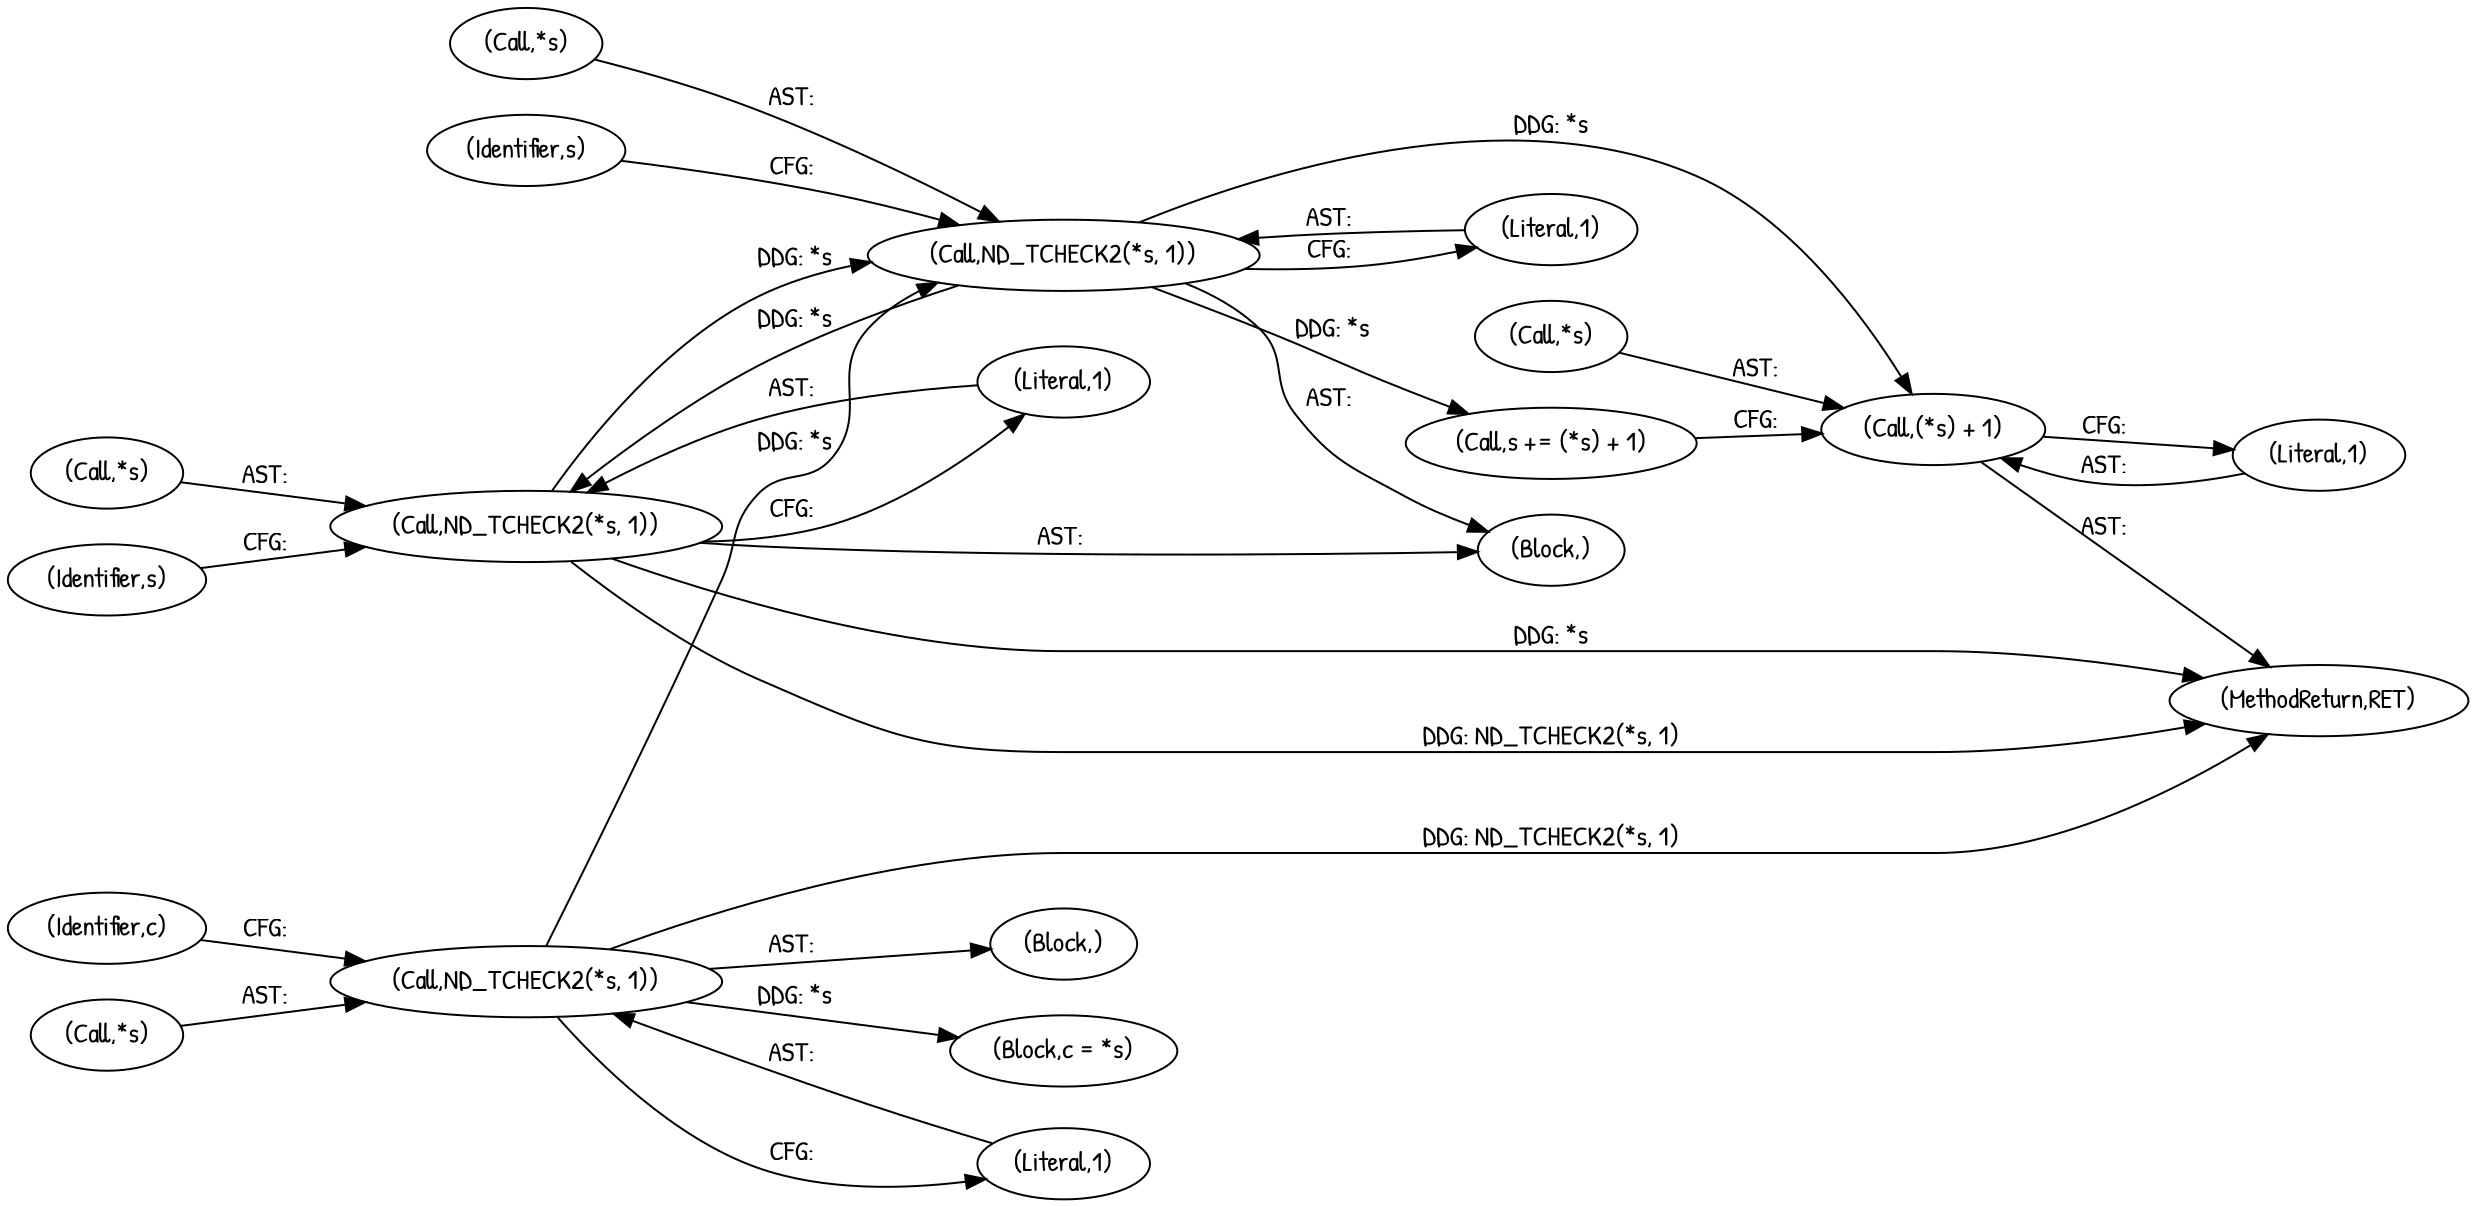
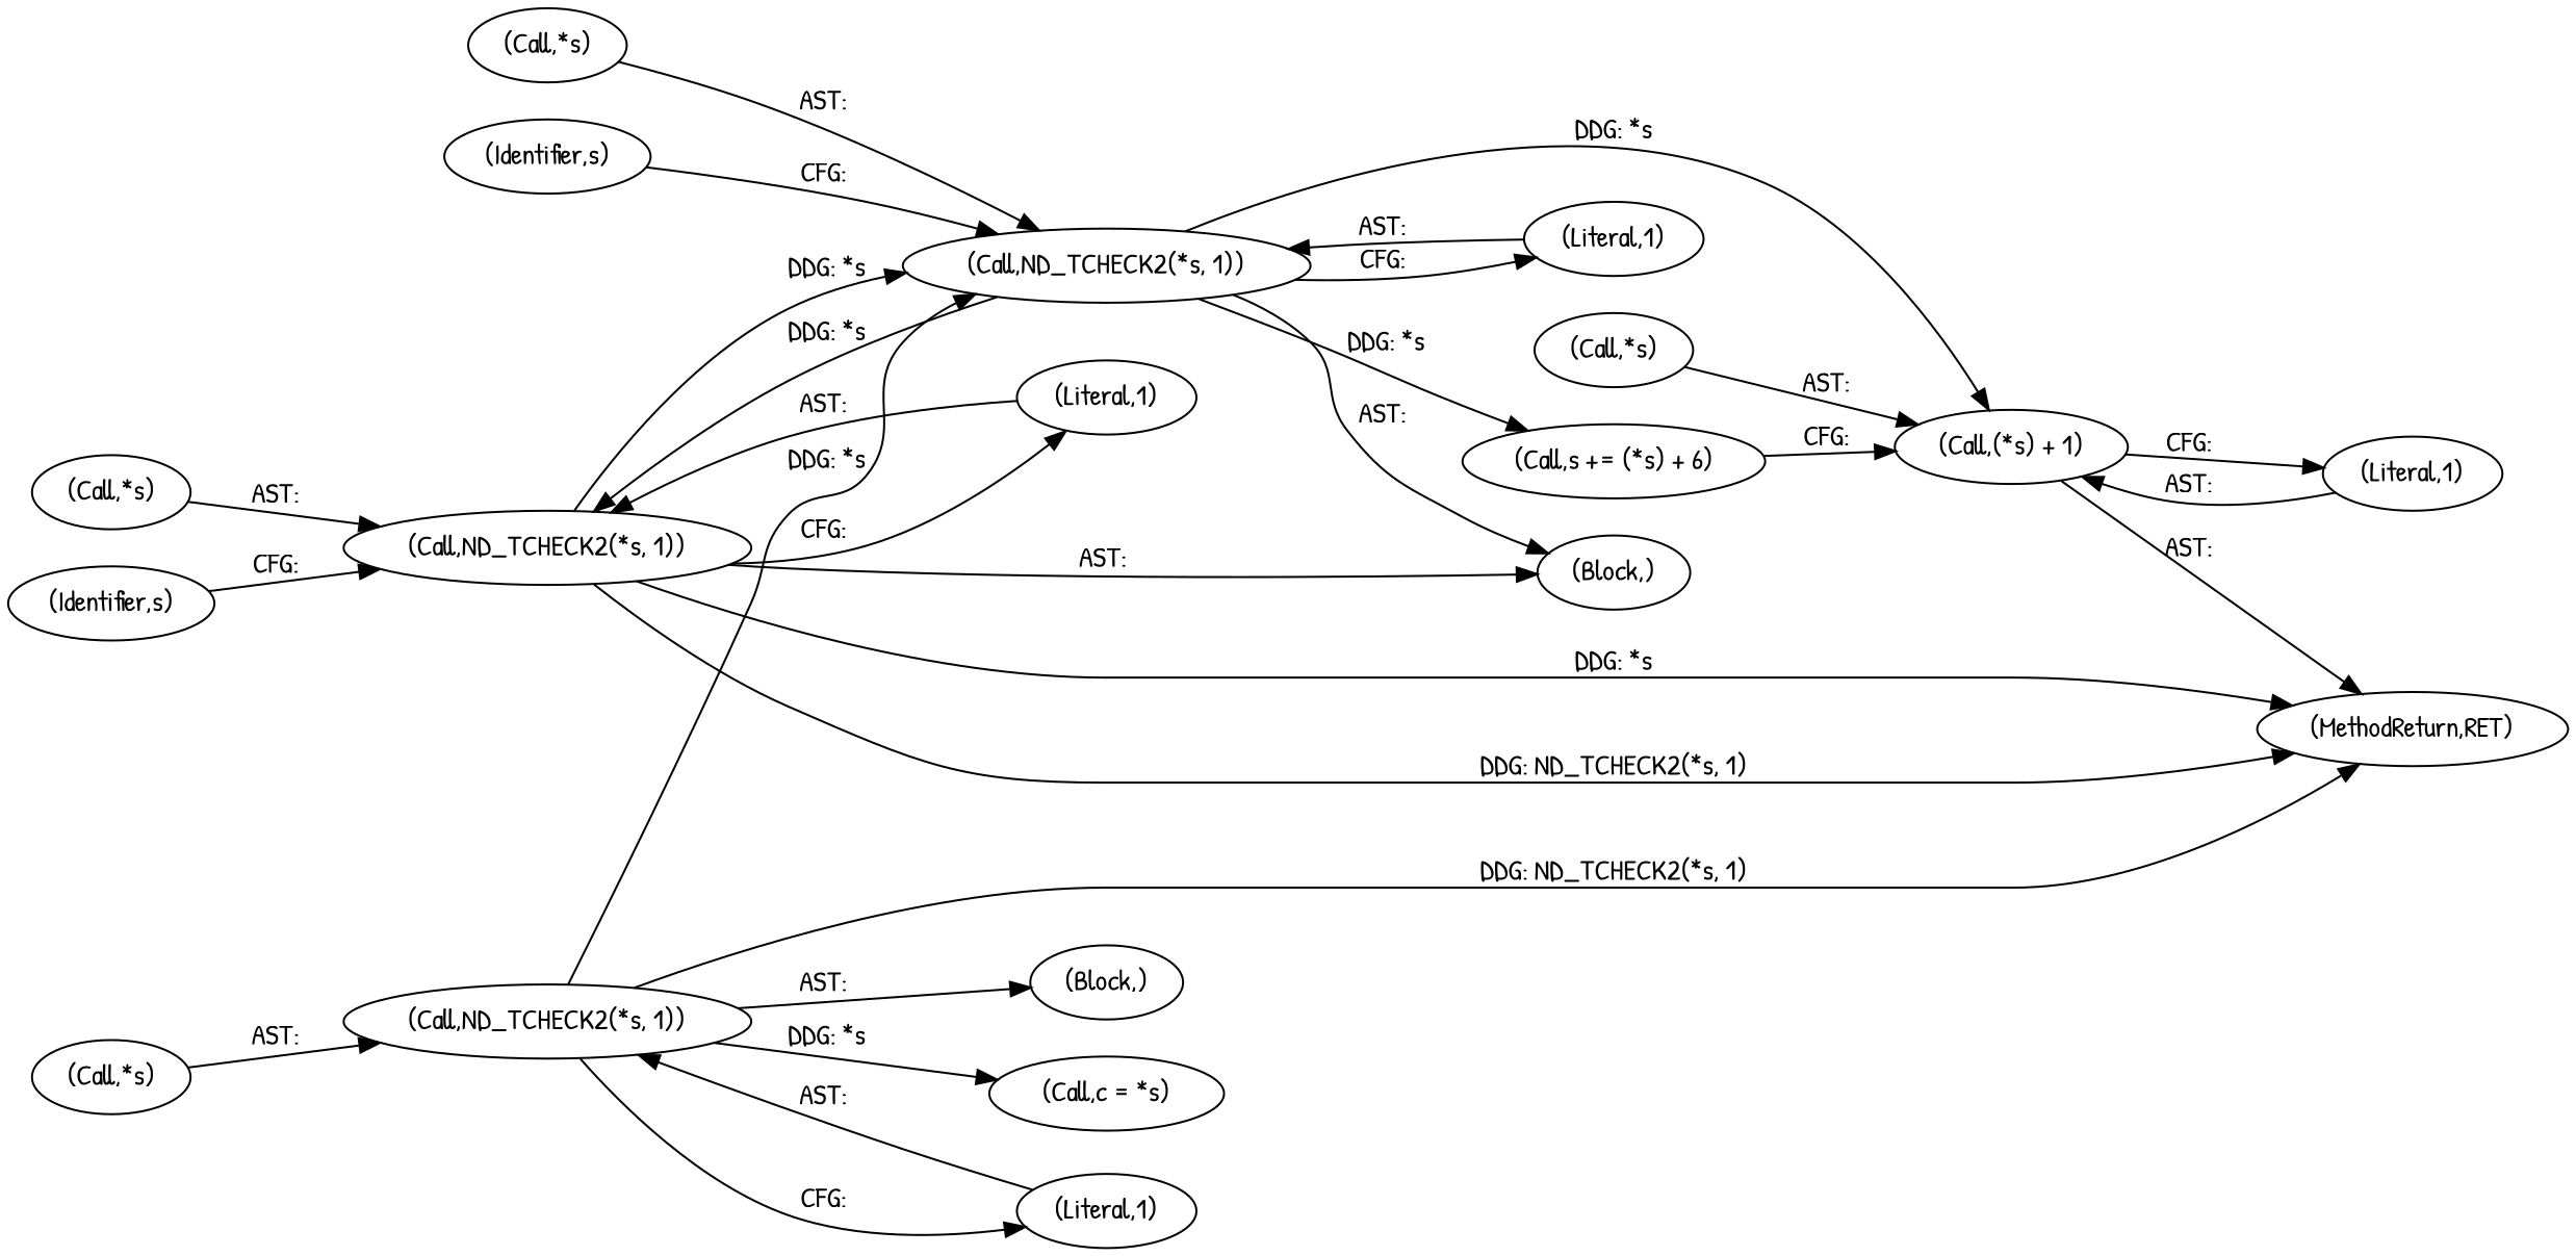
  digraph {
    fontname="Patrick Hand"
    rankdir=LR
    node [fontname="Patrick Hand"]
    edge [fontname="Patrick Hand"]
    n1 [label="(Call,(*s) + 1)"]
    n2 [label="(Literal,1)"]
    n3 [label="(MethodReturn,RET)"]
-   n4 [label="(Call,s += (*s) + 1)"]
+   n4 [label="(Call,s += (*s) + 6)"]
    n5 [label="(Call,ND_TCHECK2(*s, 1))"]
    n6 [label="(Call,ND_TCHECK2(*s, 1))"]
    n7 [label="(Literal,1)"]
    n8 [label="(Block,)"]
    n9 [label="(Literal,1)"]
    n10 [label="(Call,ND_TCHECK2(*s, 1))"]
    n11 [label="(Literal,1)"]
    n12 [label="(Block,)"]
-   n13 [label="(Block,c = *s)"]
+   n13 [label="(Call,c = *s)"]
    n14 [label="(Call,*s)"]
    n15 [label="(Call,*s)"]
    n16 [label="(Identifier,s)"]
-   n17 [label="(Identifier,c)"]
    n18 [label="(Identifier,s)"]
    n19 [label="(Call,*s)"]
    n20 [label="(Call,*s)"]
    n1 -> n2 [label="CFG: "]
    n1 -> n3 [label="AST: "]
    n2 -> n1 [label="AST: "]
    n4 -> n1 [label="CFG: "]
    n5 -> n1 [label="DDG: *s"]
    n5 -> n4 [label="DDG: *s"]
    n5 -> n6 [label="DDG: *s"]
    n5 -> n7 [label="CFG: "]
    n5 -> n8 [label="AST: "]
    n6 -> n3 [label="DDG: ND_TCHECK2(*s, 1)"]
    n6 -> n3 [label="DDG: *s"]
    n6 -> n5 [label="DDG: *s"]
    n6 -> n8 [label="AST: "]
    n6 -> n9 [label="CFG: "]
    n7 -> n5 [label="AST: "]
    n9 -> n6 [label="AST: "]
    n10 -> n3 [label="DDG: ND_TCHECK2(*s, 1)"]
    n10 -> n5 [label="DDG: *s"]
    n10 -> n11 [label="CFG: "]
    n10 -> n12 [label="AST: "]
    n10 -> n13 [label="DDG: *s"]
    n11 -> n10 [label="AST: "]
    n14 -> n6 [label="AST: "]
    n15 -> n5 [label="AST: "]
    n16 -> n6 [label="CFG: "]
-   n17 -> n10 [label="CFG: "]
    n18 -> n5 [label="CFG: "]
    n19 -> n10 [label="AST: "]
    n20 -> n1 [label="AST: "]
  }
